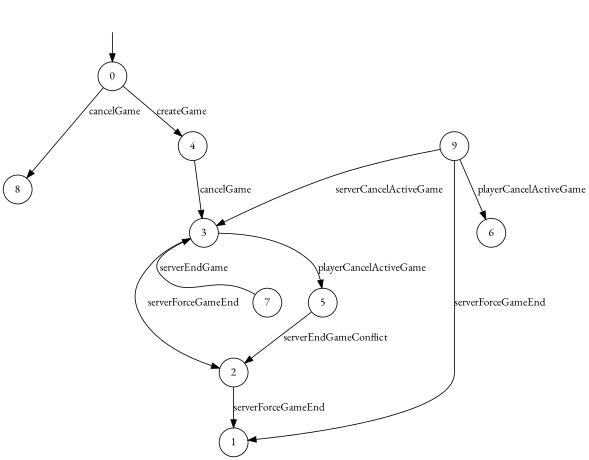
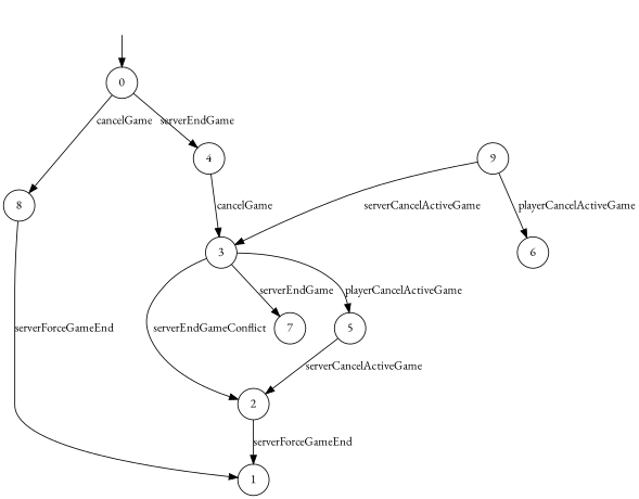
  digraph {
    fontname="EB Garamond"
    rankdir=TB
    node [fontname="EB Garamond" shape=circle]
    edge [fontname="EB Garamond"]
    "" [shape=plaintext]
    n2 [label=0]
    n3 [label=4]
    n4 [label=8]
    n5 [label=3]
    n6 [label=5]
    n7 [label=7]
    n8 [label=2]
    n9 [label=9]
    n10 [label=6]
    n11 [label=1]
    "" -> n2
-   n2 -> n3 [label=createGame]
+   n2 -> n3 [label=serverEndGame]
    n2 -> n4 [label=cancelGame]
    n3 -> n5 [label=cancelGame]
    n5 -> n6 [label=playerCancelActiveGame]
-   n7 -> n5 [label=serverEndGame]
-   n5 -> n8 [label=serverForceGameEnd]
-   n6 -> n8 [label=serverEndGameConflict]
+   n5 -> n7 [label=serverEndGame]
+   n5 -> n8 [label=serverEndGameConflict]
+   n6 -> n8 [label=serverCancelActiveGame]
    n8 -> n11 [label=serverForceGameEnd]
    n9 -> n5 [label=serverCancelActiveGame]
    n9 -> n10 [label=playerCancelActiveGame]
-   n9 -> n11 [label=serverForceGameEnd]
+   n4 -> n11 [label=serverForceGameEnd]
  }
